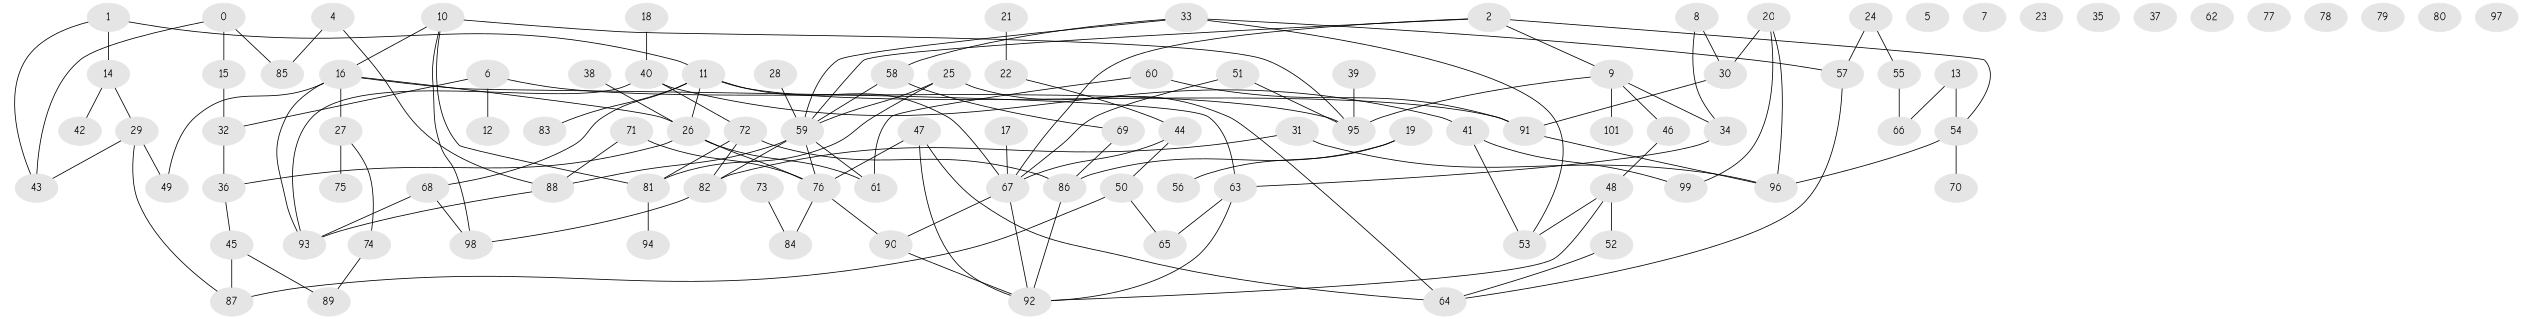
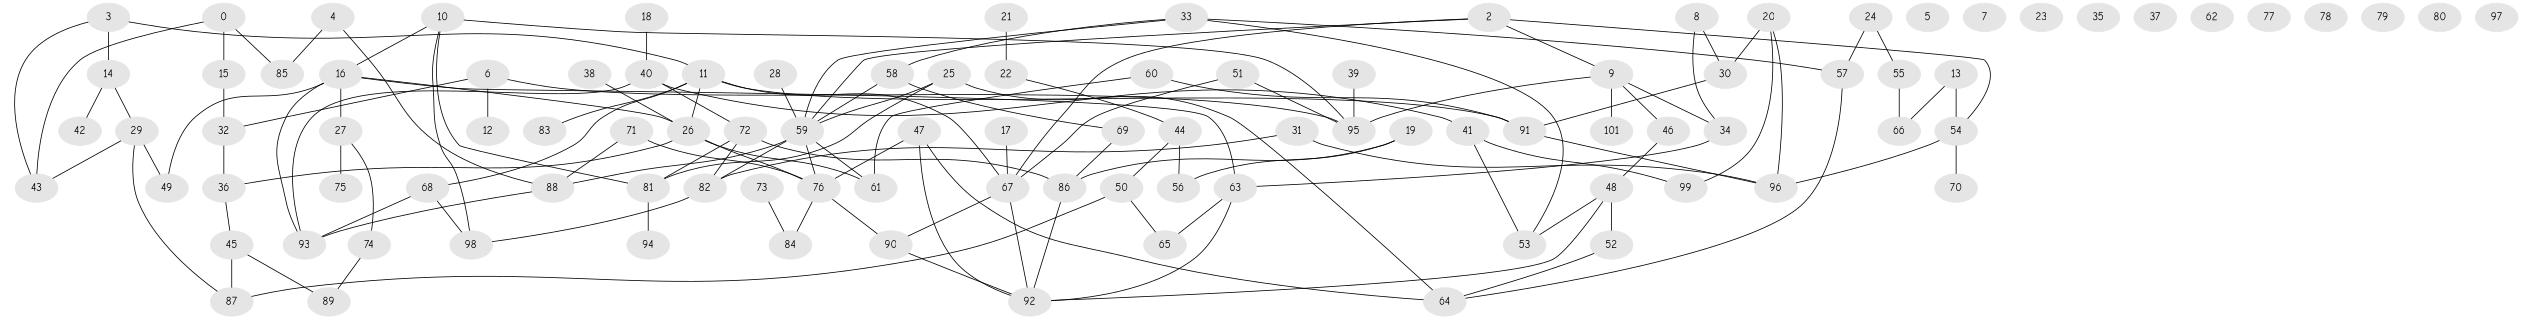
  graph {
    fontname="Comic Neue"
    node [color=gray90 fontname="Comic Neue" style=filled]
    edge [fontname="Comic Neue"]
-   1
+   1 [label=3]
    11
    14
    43
    67
    26
    68
    83
    91
    29
    42
    2
    9
    54
    59
    95
    34
    46
    n19 [label=101]
    96
    70
    88
    61
    76
    82
    92
    90
    n28 [label=0]
    15
    85
    32
    4
    93
    5
    6
    12
    36
    7
    8
    30
    63
    48
    10
    16
    81
    98
    27
    49
    94
    13
    66
    87
    74
    75
    65
    17
    18
    40
    41
    72
    19
    56
    86
    20
    99
    21
    22
    44
    50
    23
    24
    55
    57
    64
    25
    45
    84
    89
    28
    31
    33
    53
    58
    69
    35
    37
    38
    39
    52
    47
    51
    60
    62
    71
    73
    77
    78
    79
    80
    97
    1 -- 11
    1 -- 14
    1 -- 43
    11 -- 67
    11 -- 26
    11 -- 68
    11 -- 83
    11 -- 91
    14 -- 29
    14 -- 42
    67 -- 92
    67 -- 90
    26 -- 61
    26 -- 76
    26 -- 36
    68 -- 93
    68 -- 98
    91 -- 96
    29 -- 43
    29 -- 49
    29 -- 87
    2 -- 67
    2 -- 9
    2 -- 54
    2 -- 59
    9 -- 95
    9 -- 34
    9 -- 46
    9 -- n19
    54 -- 96
    54 -- 70
    59 -- 88
    59 -- 61
    59 -- 76
    59 -- 82
    34 -- 63
    46 -- 48
    88 -- 93
    76 -- 90
    76 -- 84
    82 -- 98
    90 -- 92
    n28 -- 43
    n28 -- 15
    n28 -- 85
    15 -- 32
    32 -- 36
    4 -- 88
    4 -- 85
    6 -- 95
    6 -- 32
    6 -- 12
    36 -- 45
    8 -- 34
    8 -- 30
    30 -- 91
    63 -- 92
    63 -- 65
    48 -- 92
    48 -- 53
    48 -- 52
    10 -- 95
    10 -- 16
    10 -- 81
    10 -- 98
    16 -- 26
    16 -- 93
    16 -- 63
    16 -- 27
    16 -- 49
    81 -- 94
    27 -- 74
    27 -- 75
    13 -- 54
    13 -- 66
    74 -- 89
    17 -- 67
    18 -- 40
    40 -- 93
    40 -- 41
    40 -- 72
    41 -- 99
    41 -- 53
    72 -- 82
    72 -- 81
    72 -- 86
    19 -- 56
    19 -- 86
    86 -- 92
    20 -- 96
    20 -- 30
    20 -- 99
    21 -- 22
    22 -- 44
-   44 -- 67
+   44 -- 56
    44 -- 50
    50 -- 87
    50 -- 65
    24 -- 55
    24 -- 57
    55 -- 66
    57 -- 64
    25 -- 59
    25 -- 81
    25 -- 64
    45 -- 87
    45 -- 89
    28 -- 59
    31 -- 96
    31 -- 82
    33 -- 59
    33 -- 57
    33 -- 53
    33 -- 58
    58 -- 59
    58 -- 69
    69 -- 86
    38 -- 26
    39 -- 95
    52 -- 64
    47 -- 76
    47 -- 92
    47 -- 64
    51 -- 67
    51 -- 95
    60 -- 91
    60 -- 61
    71 -- 88
    71 -- 76
    73 -- 84
  }
